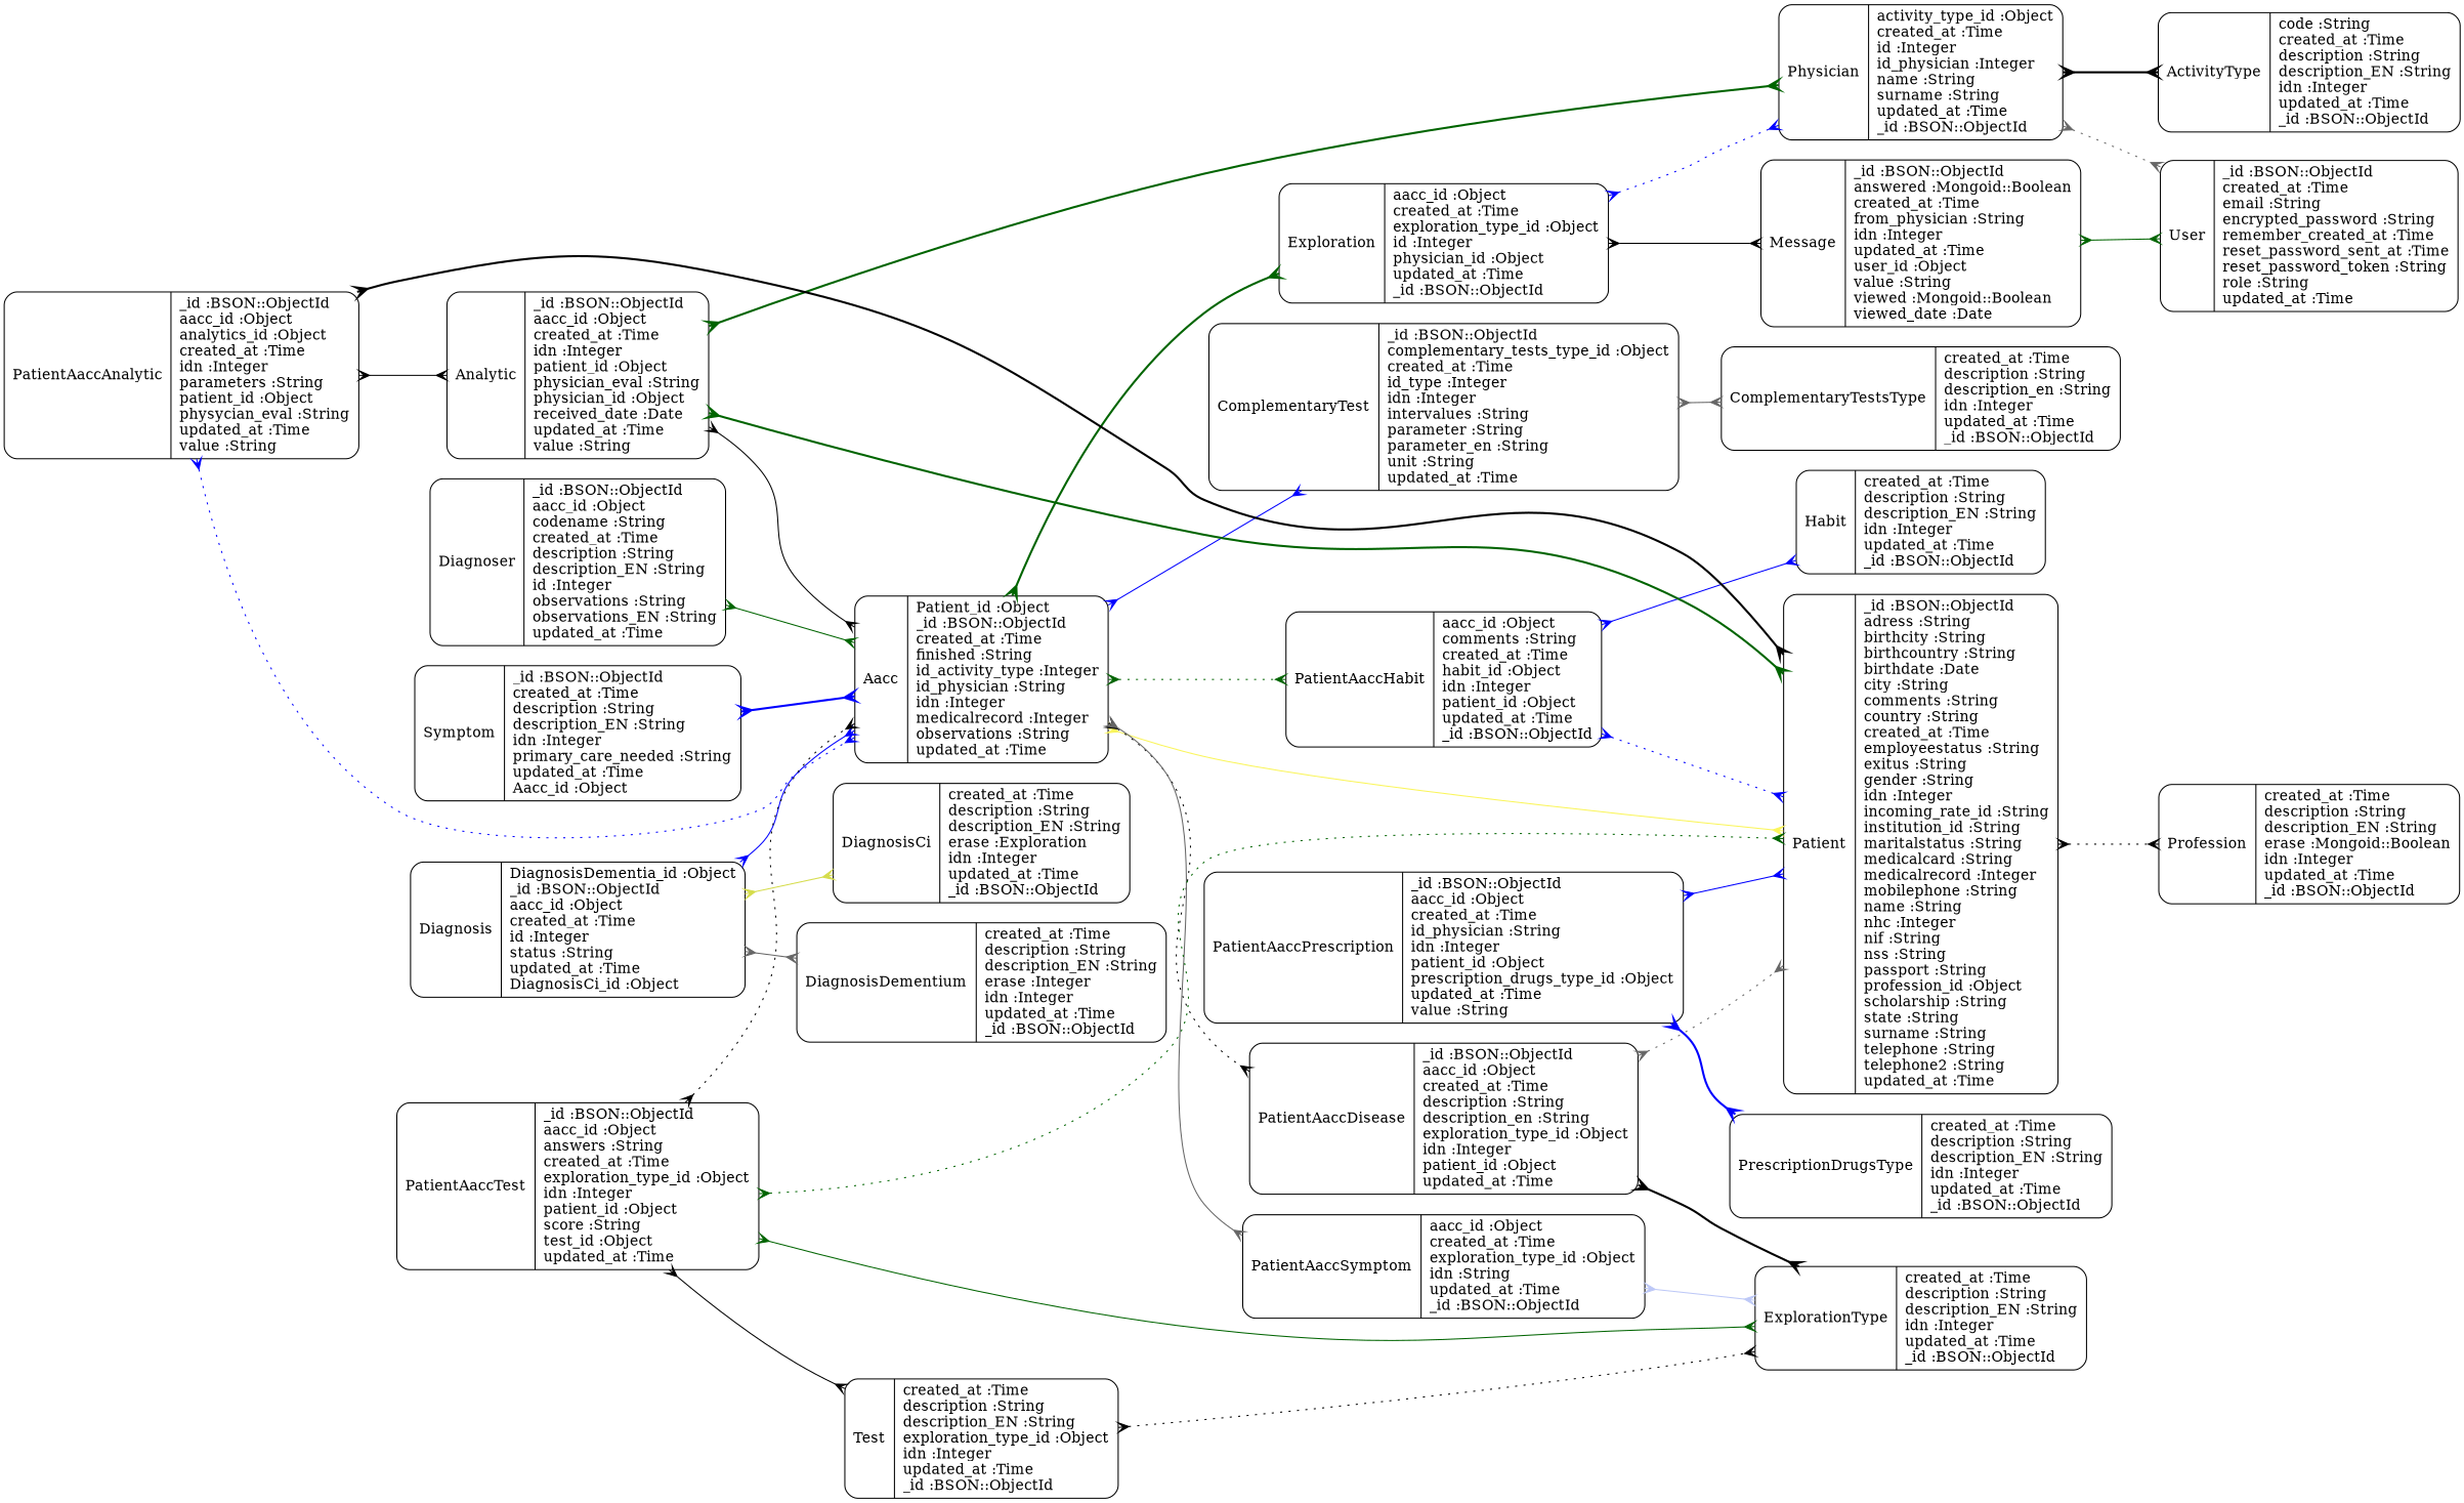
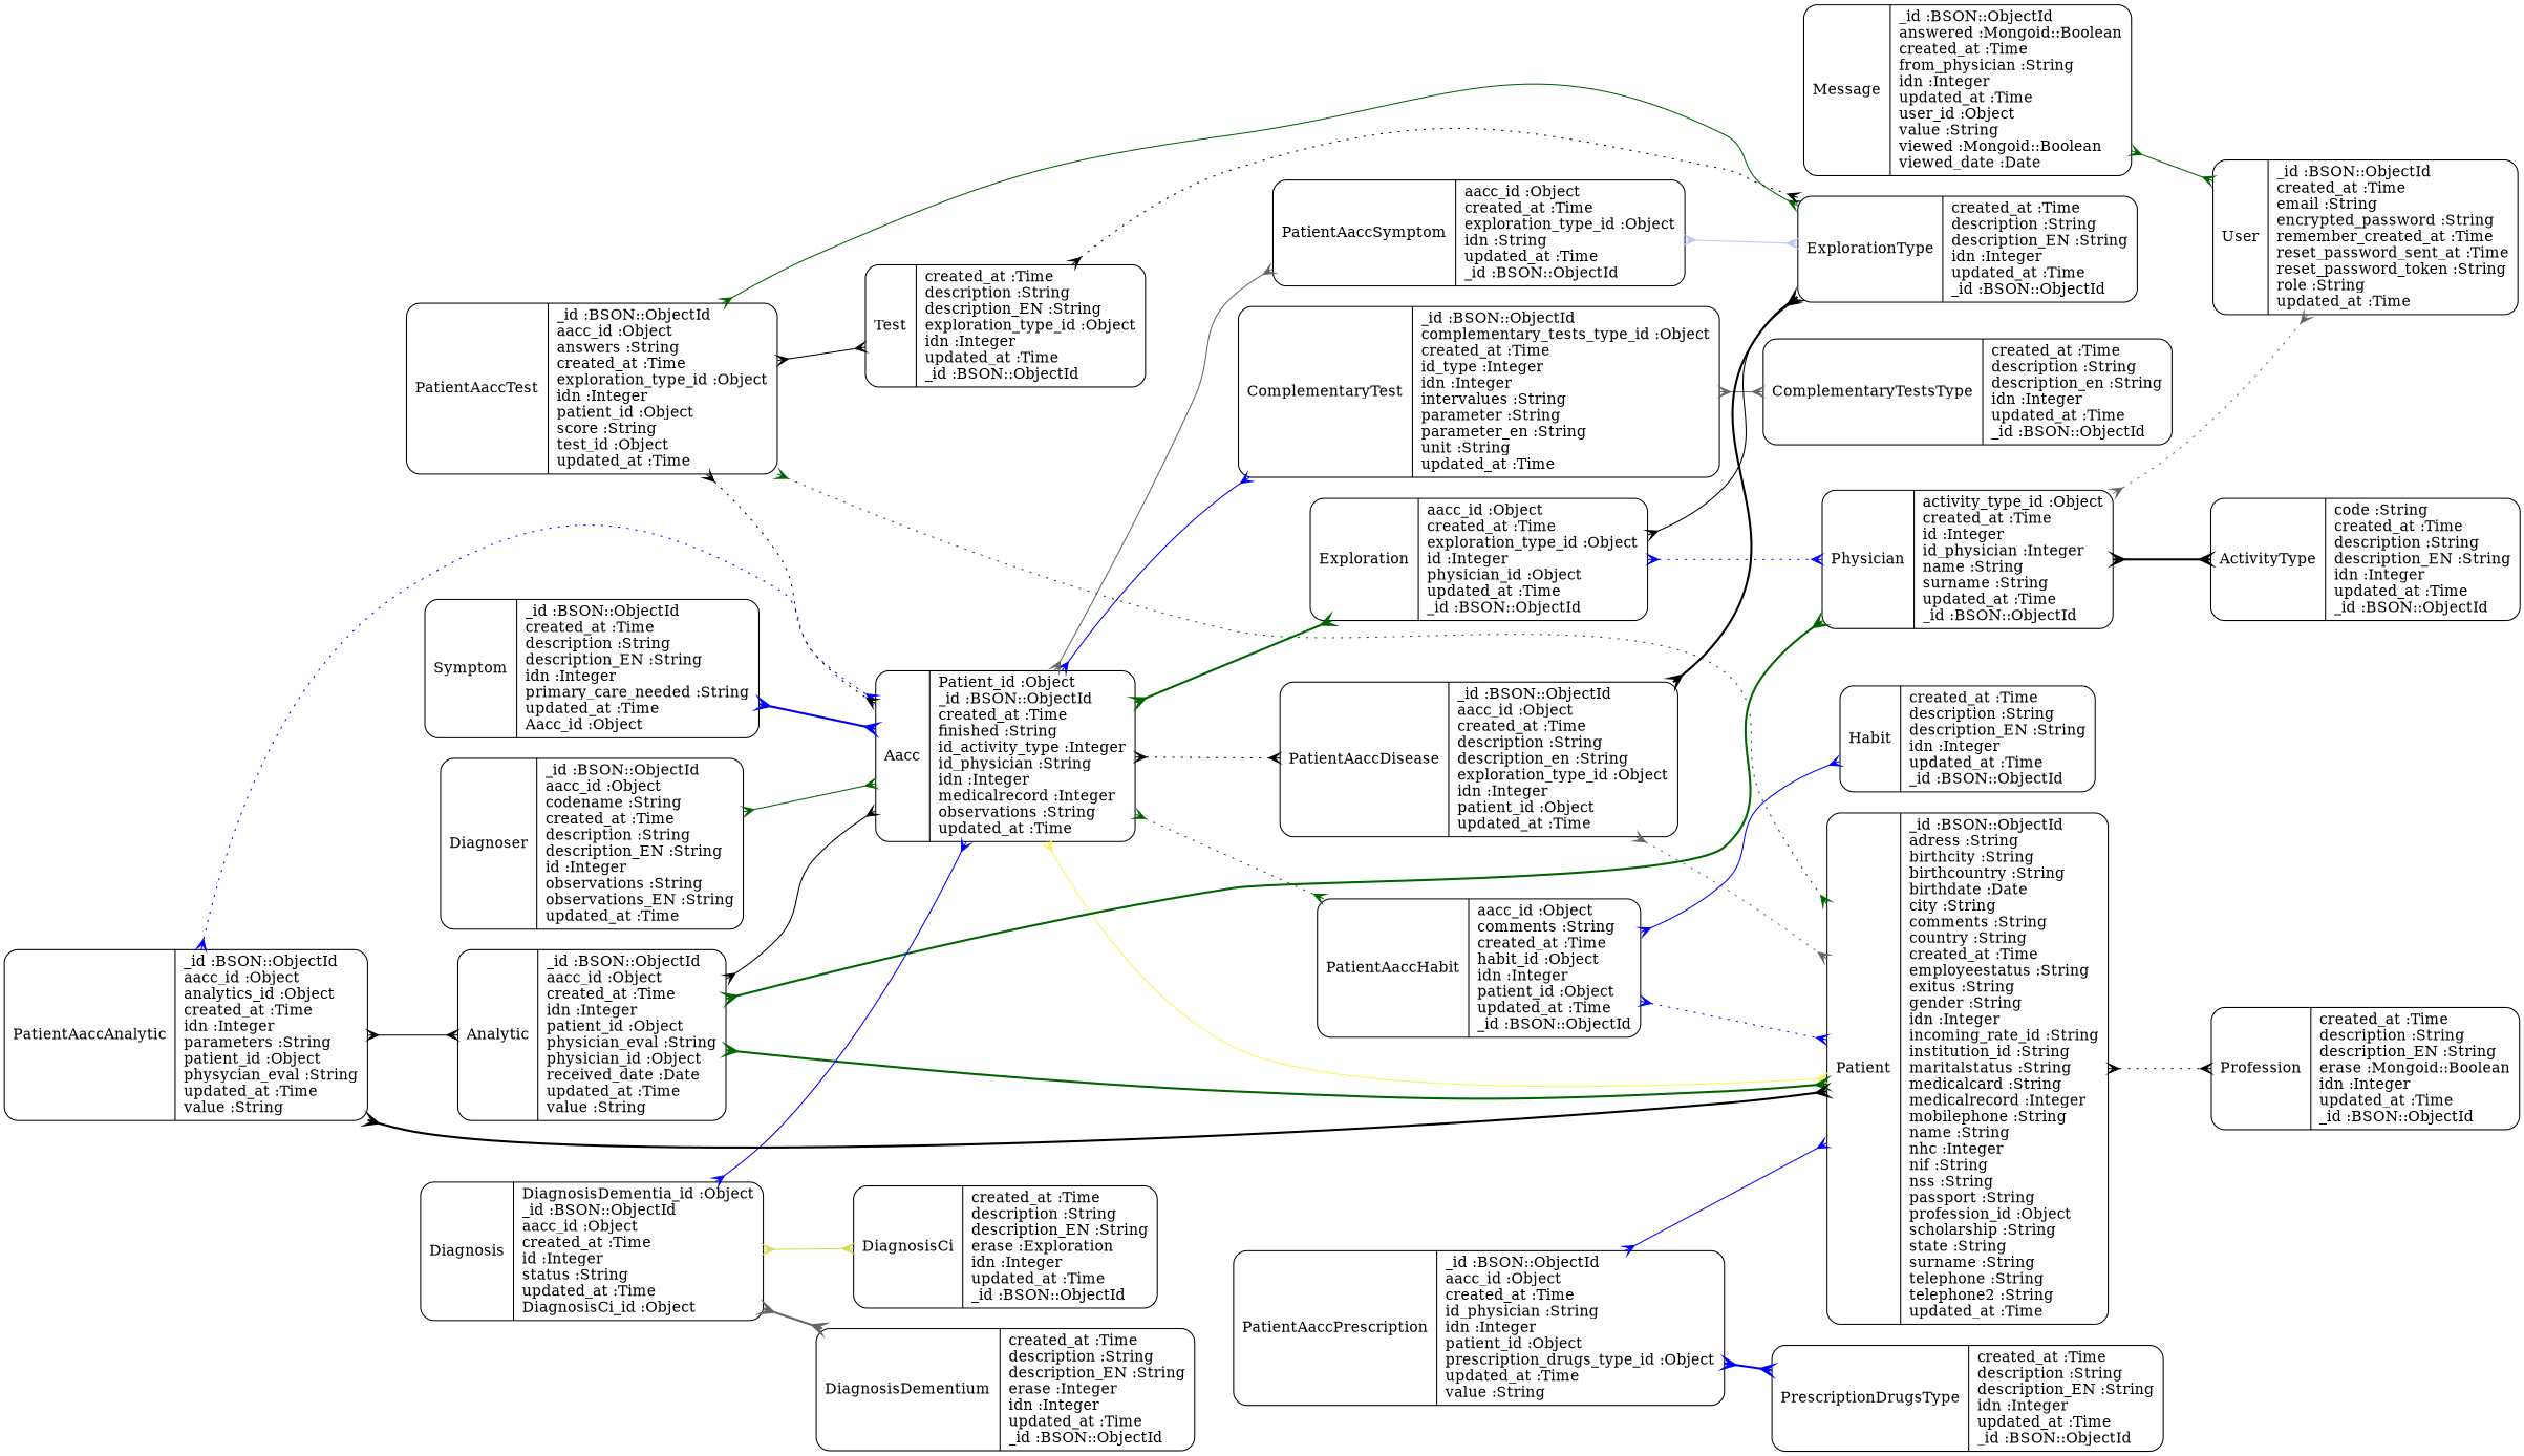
  digraph {
    bgcolor=white
    rankdir=LR
    splines=true
    node [shape=Mrecord]
    edge [arrowhead=crow arrowtail=crow color=black dir=both style=solid]
    n1 [label="{Aacc|Patient_id :Object\l_id :BSON::ObjectId\lcreated_at :Time\lfinished :String\lid_activity_type :Integer\lid_physician :String\lidn :Integer\lmedicalrecord :Integer\lobservations :String\lupdated_at :Time\l}"]
    n2 [label="{ComplementaryTest|_id :BSON::ObjectId\lcomplementary_tests_type_id :Object\lcreated_at :Time\lid_type :Integer\lidn :Integer\lintervalues :String\lparameter :String\lparameter_en :String\lunit :String\lupdated_at :Time\l}"]
    n3 [label="{Exploration|aacc_id :Object\lcreated_at :Time\lexploration_type_id :Object\lid :Integer\lphysician_id :Object\lupdated_at :Time\l_id :BSON::ObjectId\l}"]
    n4 [label="{Patient|_id :BSON::ObjectId\ladress :String\lbirthcity :String\lbirthcountry :String\lbirthdate :Date\lcity :String\lcomments :String\lcountry :String\lcreated_at :Time\lemployeestatus :String\lexitus :String\lgender :String\lidn :Integer\lincoming_rate_id :String\linstitution_id :String\lmaritalstatus :String\lmedicalcard :String\lmedicalrecord :Integer\lmobilephone :String\lname :String\lnhc :Integer\lnif :String\lnss :String\lpassport :String\lprofession_id :Object\lscholarship :String\lstate :String\lsurname :String\ltelephone :String\ltelephone2 :String\lupdated_at :Time\l}"]
    n5 [label="{PatientAaccDisease|_id :BSON::ObjectId\laacc_id :Object\lcreated_at :Time\ldescription :String\ldescription_en :String\lexploration_type_id :Object\lidn :Integer\lpatient_id :Object\lupdated_at :Time\l}"]
    n6 [label="{PatientAaccHabit|aacc_id :Object\lcomments :String\lcreated_at :Time\lhabit_id :Object\lidn :Integer\lpatient_id :Object\lupdated_at :Time\l_id :BSON::ObjectId\l}"]
    n7 [label="{PatientAaccSymptom|aacc_id :Object\lcreated_at :Time\lexploration_type_id :Object\lidn :String\lupdated_at :Time\l_id :BSON::ObjectId\l}"]
    n8 [label="{ComplementaryTestsType|created_at :Time\ldescription :String\ldescription_en :String\lidn :Integer\lupdated_at :Time\l_id :BSON::ObjectId\l}"]
    n9 [label="{Physician|activity_type_id :Object\lcreated_at :Time\lid :Integer\lid_physician :Integer\lname :String\lsurname :String\lupdated_at :Time\l_id :BSON::ObjectId\l}"]
    n10 [label="{ExplorationType|created_at :Time\ldescription :String\ldescription_EN :String\lidn :Integer\lupdated_at :Time\l_id :BSON::ObjectId\l}"]
    n11 [label="{Profession|created_at :Time\ldescription :String\ldescription_EN :String\lerase :Mongoid::Boolean\lidn :Integer\lupdated_at :Time\l_id :BSON::ObjectId\l}"]
    n12 [label="{Habit|created_at :Time\ldescription :String\ldescription_EN :String\lidn :Integer\lupdated_at :Time\l_id :BSON::ObjectId\l}"]
    n13 [label="{PatientAaccPrescription|_id :BSON::ObjectId\laacc_id :Object\lcreated_at :Time\lid_physician :String\lidn :Integer\lpatient_id :Object\lprescription_drugs_type_id :Object\lupdated_at :Time\lvalue :String\l}"]
    n14 [label="{PrescriptionDrugsType|created_at :Time\ldescription :String\ldescription_EN :String\lidn :Integer\lupdated_at :Time\l_id :BSON::ObjectId\l}"]
    n15 [label="{ActivityType|code :String\lcreated_at :Time\ldescription :String\ldescription_EN :String\lidn :Integer\lupdated_at :Time\l_id :BSON::ObjectId\l}"]
    n16 [label="{Analytic|_id :BSON::ObjectId\laacc_id :Object\lcreated_at :Time\lidn :Integer\lpatient_id :Object\lphysician_eval :String\lphysician_id :Object\lreceived_date :Date\lupdated_at :Time\lvalue :String\l}"]
    n17 [label="{User|_id :BSON::ObjectId\lcreated_at :Time\lemail :String\lencrypted_password :String\lremember_created_at :Time\lreset_password_sent_at :Time\lreset_password_token :String\lrole :String\lupdated_at :Time\l}"]
    n18 [label="{Diagnoser|_id :BSON::ObjectId\laacc_id :Object\lcodename :String\lcreated_at :Time\ldescription :String\ldescription_EN :String\lid :Integer\lobservations :String\lobservations_EN :String\lupdated_at :Time\l}"]
    n19 [label="{Diagnosis|DiagnosisDementia_id :Object\l_id :BSON::ObjectId\laacc_id :Object\lcreated_at :Time\lid :Integer\lstatus :String\lupdated_at :Time\lDiagnosisCi_id :Object\l}"]
    n20 [label="{DiagnosisCi|created_at :Time\ldescription :String\ldescription_EN :String\lerase :Exploration\lidn :Integer\lupdated_at :Time\l_id :BSON::ObjectId\l}"]
    n21 [label="{DiagnosisDementium|created_at :Time\ldescription :String\ldescription_EN :String\lerase :Integer\lidn :Integer\lupdated_at :Time\l_id :BSON::ObjectId\l}"]
    n22 [label="{Message|_id :BSON::ObjectId\lanswered :Mongoid::Boolean\lcreated_at :Time\lfrom_physician :String\lidn :Integer\lupdated_at :Time\luser_id :Object\lvalue :String\lviewed :Mongoid::Boolean\lviewed_date :Date\l}"]
    n23 [label="{PatientAaccAnalytic|_id :BSON::ObjectId\laacc_id :Object\lanalytics_id :Object\lcreated_at :Time\lidn :Integer\lparameters :String\lpatient_id :Object\lphysycian_eval :String\lupdated_at :Time\lvalue :String\l}"]
    n24 [label="{PatientAaccTest|_id :BSON::ObjectId\laacc_id :Object\lanswers :String\lcreated_at :Time\lexploration_type_id :Object\lidn :Integer\lpatient_id :Object\lscore :String\ltest_id :Object\lupdated_at :Time\l}"]
    n25 [label="{Test|created_at :Time\ldescription :String\ldescription_EN :String\lexploration_type_id :Object\lidn :Integer\lupdated_at :Time\l_id :BSON::ObjectId\l}"]
    n26 [label="{Symptom|_id :BSON::ObjectId\lcreated_at :Time\ldescription :String\ldescription_EN :String\lidn :Integer\lprimary_care_needed :String\lupdated_at :Time\lAacc_id :Object\l}"]
    n1 -> n2 [color=blue]
    n1 -> n3 [color=darkgreen style=bold]
    n1 -> n4 [color="#FAF55B" style=""]
    n1 -> n5 [style=dotted]
    n1 -> n6 [color=darkgreen style=dotted]
    n1 -> n7 [color=gray40]
    n2 -> n8 [color=gray40]
    n3 -> n9 [color=blue style=dotted]
-   n3 -> n22
+   n3 -> n10
    n4 -> n11 [style=dotted]
    n5 -> n4 [color=gray40 style=dotted]
    n5 -> n10 [style=bold]
    n6 -> n4 [color=blue style=dotted]
    n6 -> n12 [color=blue]
    n7 -> n10 [color="#BDC8F7" style=""]
    n9 -> n15 [style=bold]
    n9 -> n17 [color=gray40 style=dotted]
    n13 -> n4 [color=blue]
    n13 -> n14 [color=blue style=bold]
    n16 -> n1
    n16 -> n4 [color=darkgreen style=bold]
    n16 -> n9 [color=darkgreen style=bold]
    n18 -> n1 [color=darkgreen]
    n19 -> n1 [color=blue]
    n19 -> n20 [color="#D5DC4B" style=""]
-   n19 -> n21 [color=gray40]
+   n19 -> n21 [color=gray40 style=bold]
    n22 -> n17 [color=darkgreen]
    n23 -> n1 [color=blue style=dotted]
    n23 -> n4 [style=bold]
    n23 -> n16
    n24 -> n1 [style=dotted]
    n24 -> n4 [color=darkgreen style=dotted]
    n24 -> n10 [color=darkgreen]
    n24 -> n25
    n25 -> n10 [style=dotted]
    n26 -> n1 [color=blue style=bold]
  }
